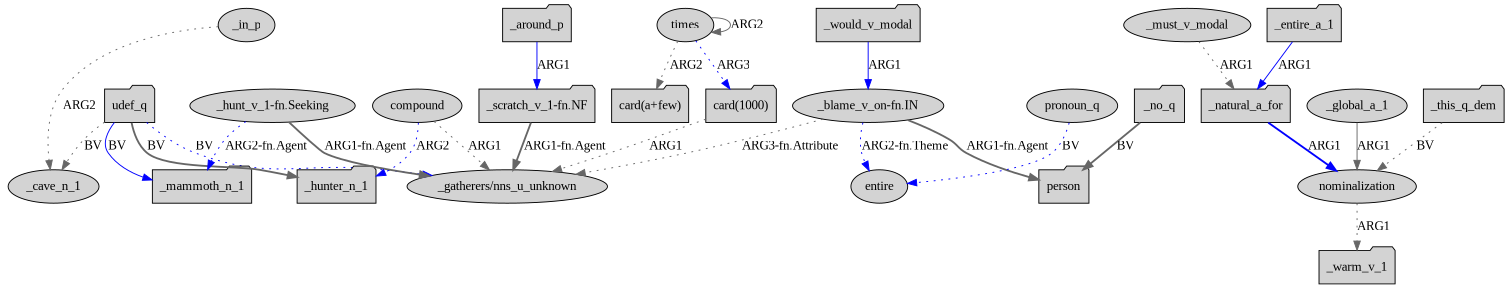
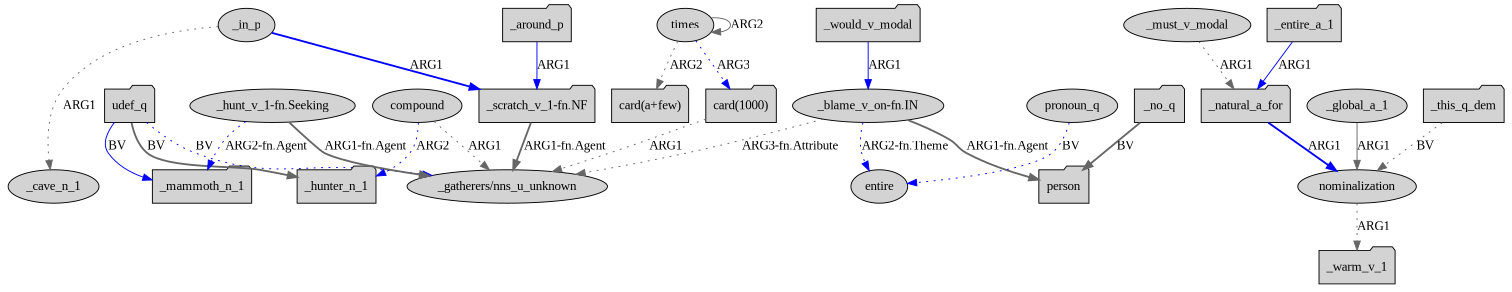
  digraph {
    fontname="Liberation Serif"
    node [fontname="Liberation Serif" shape=folder style=filled]
    edge [color=gray40 fontname="Liberation Serif" style=dotted]
    _cave_n_1 [shape=ellipse]
    udef_q
    "_gatherers/nns_u_unknown" [shape=ellipse]
    _mammoth_n_1
    _hunter_n_1
    _around_p
    "_scratch_v_1-fn.NF"
    nominalization [shape=ellipse]
    _warm_v_1
    times [shape=ellipse]
    "card(1000)"
    "card(a+few)"
    "_hunt_v_1-fn.Seeking" [shape=ellipse]
    "_blame_v_on-fn.IN" [shape=ellipse]
    _would_v_modal
    n16 [label=entire shape=ellipse]
    person
    _in_p [shape=ellipse]
    _must_v_modal [shape=ellipse]
    _natural_a_for
    pronoun_q [shape=ellipse]
    _entire_a_1
    compound [shape=ellipse]
    _no_q
    _global_a_1 [shape=ellipse]
    _this_q_dem
-   udef_q -> _cave_n_1 [label=BV]
    udef_q -> "_gatherers/nns_u_unknown" [color=blue label=BV]
    udef_q -> _mammoth_n_1 [color=blue label=BV style=solid]
    udef_q -> _hunter_n_1 [label=BV style=bold]
    _around_p -> "_scratch_v_1-fn.NF" [color=blue label=ARG1 style=solid]
    "_scratch_v_1-fn.NF" -> "_gatherers/nns_u_unknown" [label="ARG1-fn.Agent" style=bold]
    nominalization -> _warm_v_1 [label=ARG1]
    times -> times [label=ARG2 style=solid]
    times -> "card(1000)" [color=blue label=ARG3]
    times -> "card(a+few)" [label=ARG2]
    "card(1000)" -> "_gatherers/nns_u_unknown" [label=ARG1]
    "_hunt_v_1-fn.Seeking" -> "_gatherers/nns_u_unknown" [label="ARG1-fn.Agent" style=bold]
    "_hunt_v_1-fn.Seeking" -> _mammoth_n_1 [color=blue label="ARG2-fn.Agent"]
    "_blame_v_on-fn.IN" -> "_gatherers/nns_u_unknown" [label="ARG3-fn.Attribute"]
    "_blame_v_on-fn.IN" -> n16 [color=blue label="ARG2-fn.Theme"]
    "_blame_v_on-fn.IN" -> person [label="ARG1-fn.Agent" style=bold]
    _would_v_modal -> "_blame_v_on-fn.IN" [color=blue label=ARG1 style=solid]
-   _in_p -> _cave_n_1 [label=ARG2]
+   _in_p -> _cave_n_1 [label=ARG1]
+   _in_p -> "_scratch_v_1-fn.NF" [color=blue label=ARG1 style=bold]
    _must_v_modal -> _natural_a_for [label=ARG1]
    _natural_a_for -> nominalization [color=blue label=ARG1 style=bold]
    pronoun_q -> n16 [color=blue label=BV]
    _entire_a_1 -> _natural_a_for [color=blue label=ARG1 style=solid]
    compound -> "_gatherers/nns_u_unknown" [label=ARG1]
    compound -> _hunter_n_1 [color=blue label=ARG2]
    _no_q -> person [label=BV style=bold]
    _global_a_1 -> nominalization [label=ARG1 style=solid]
    _this_q_dem -> nominalization [label=BV]
  }
